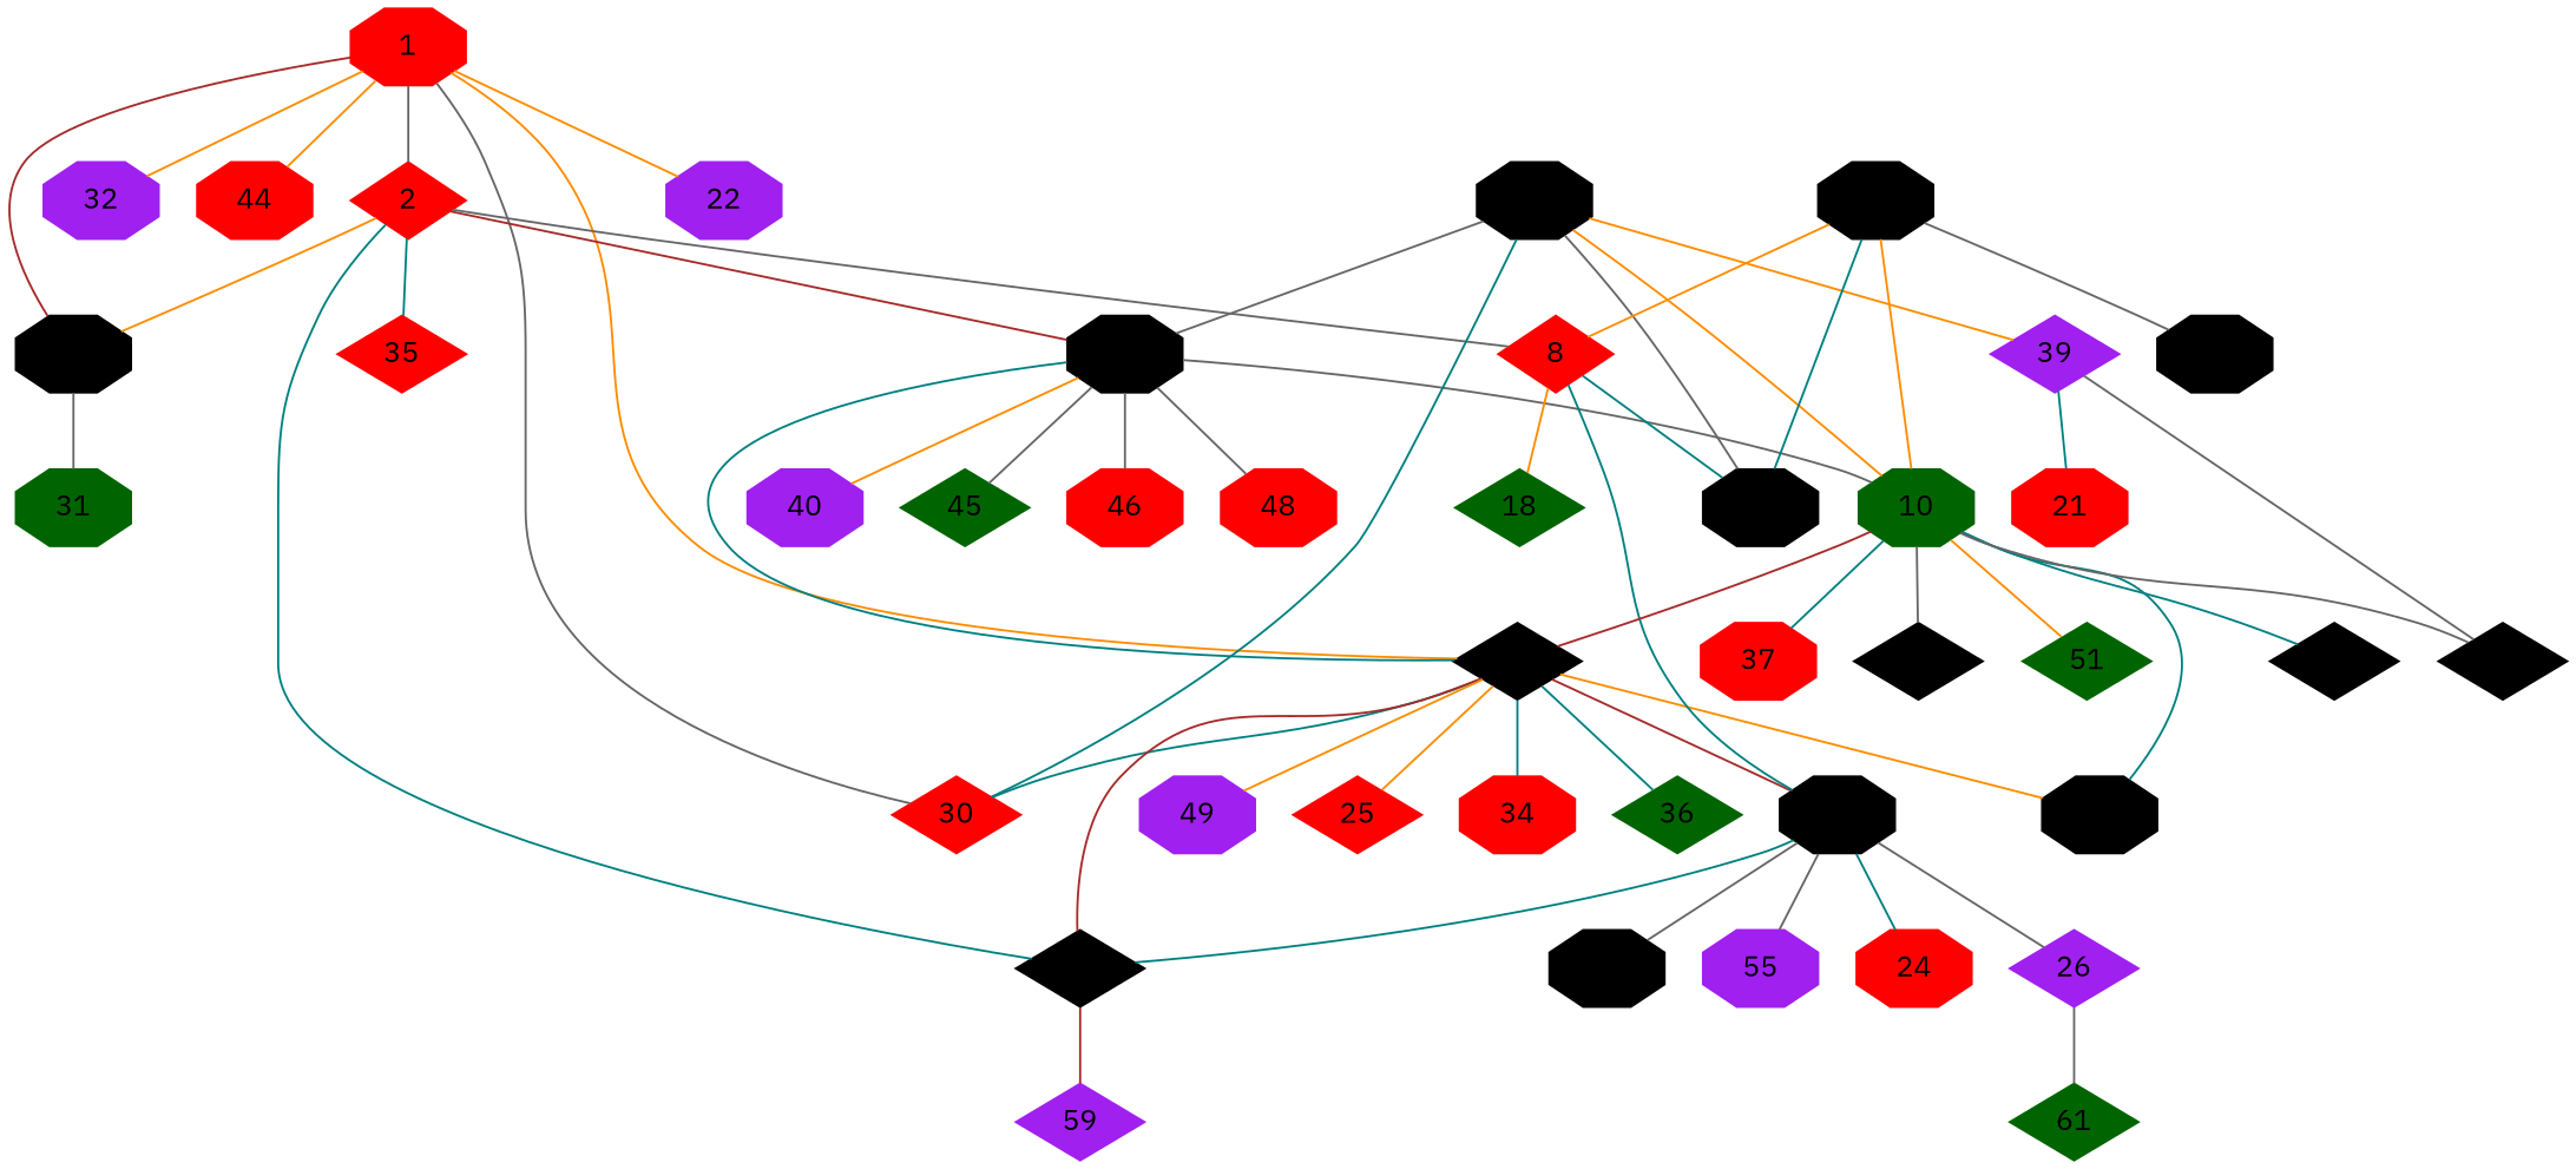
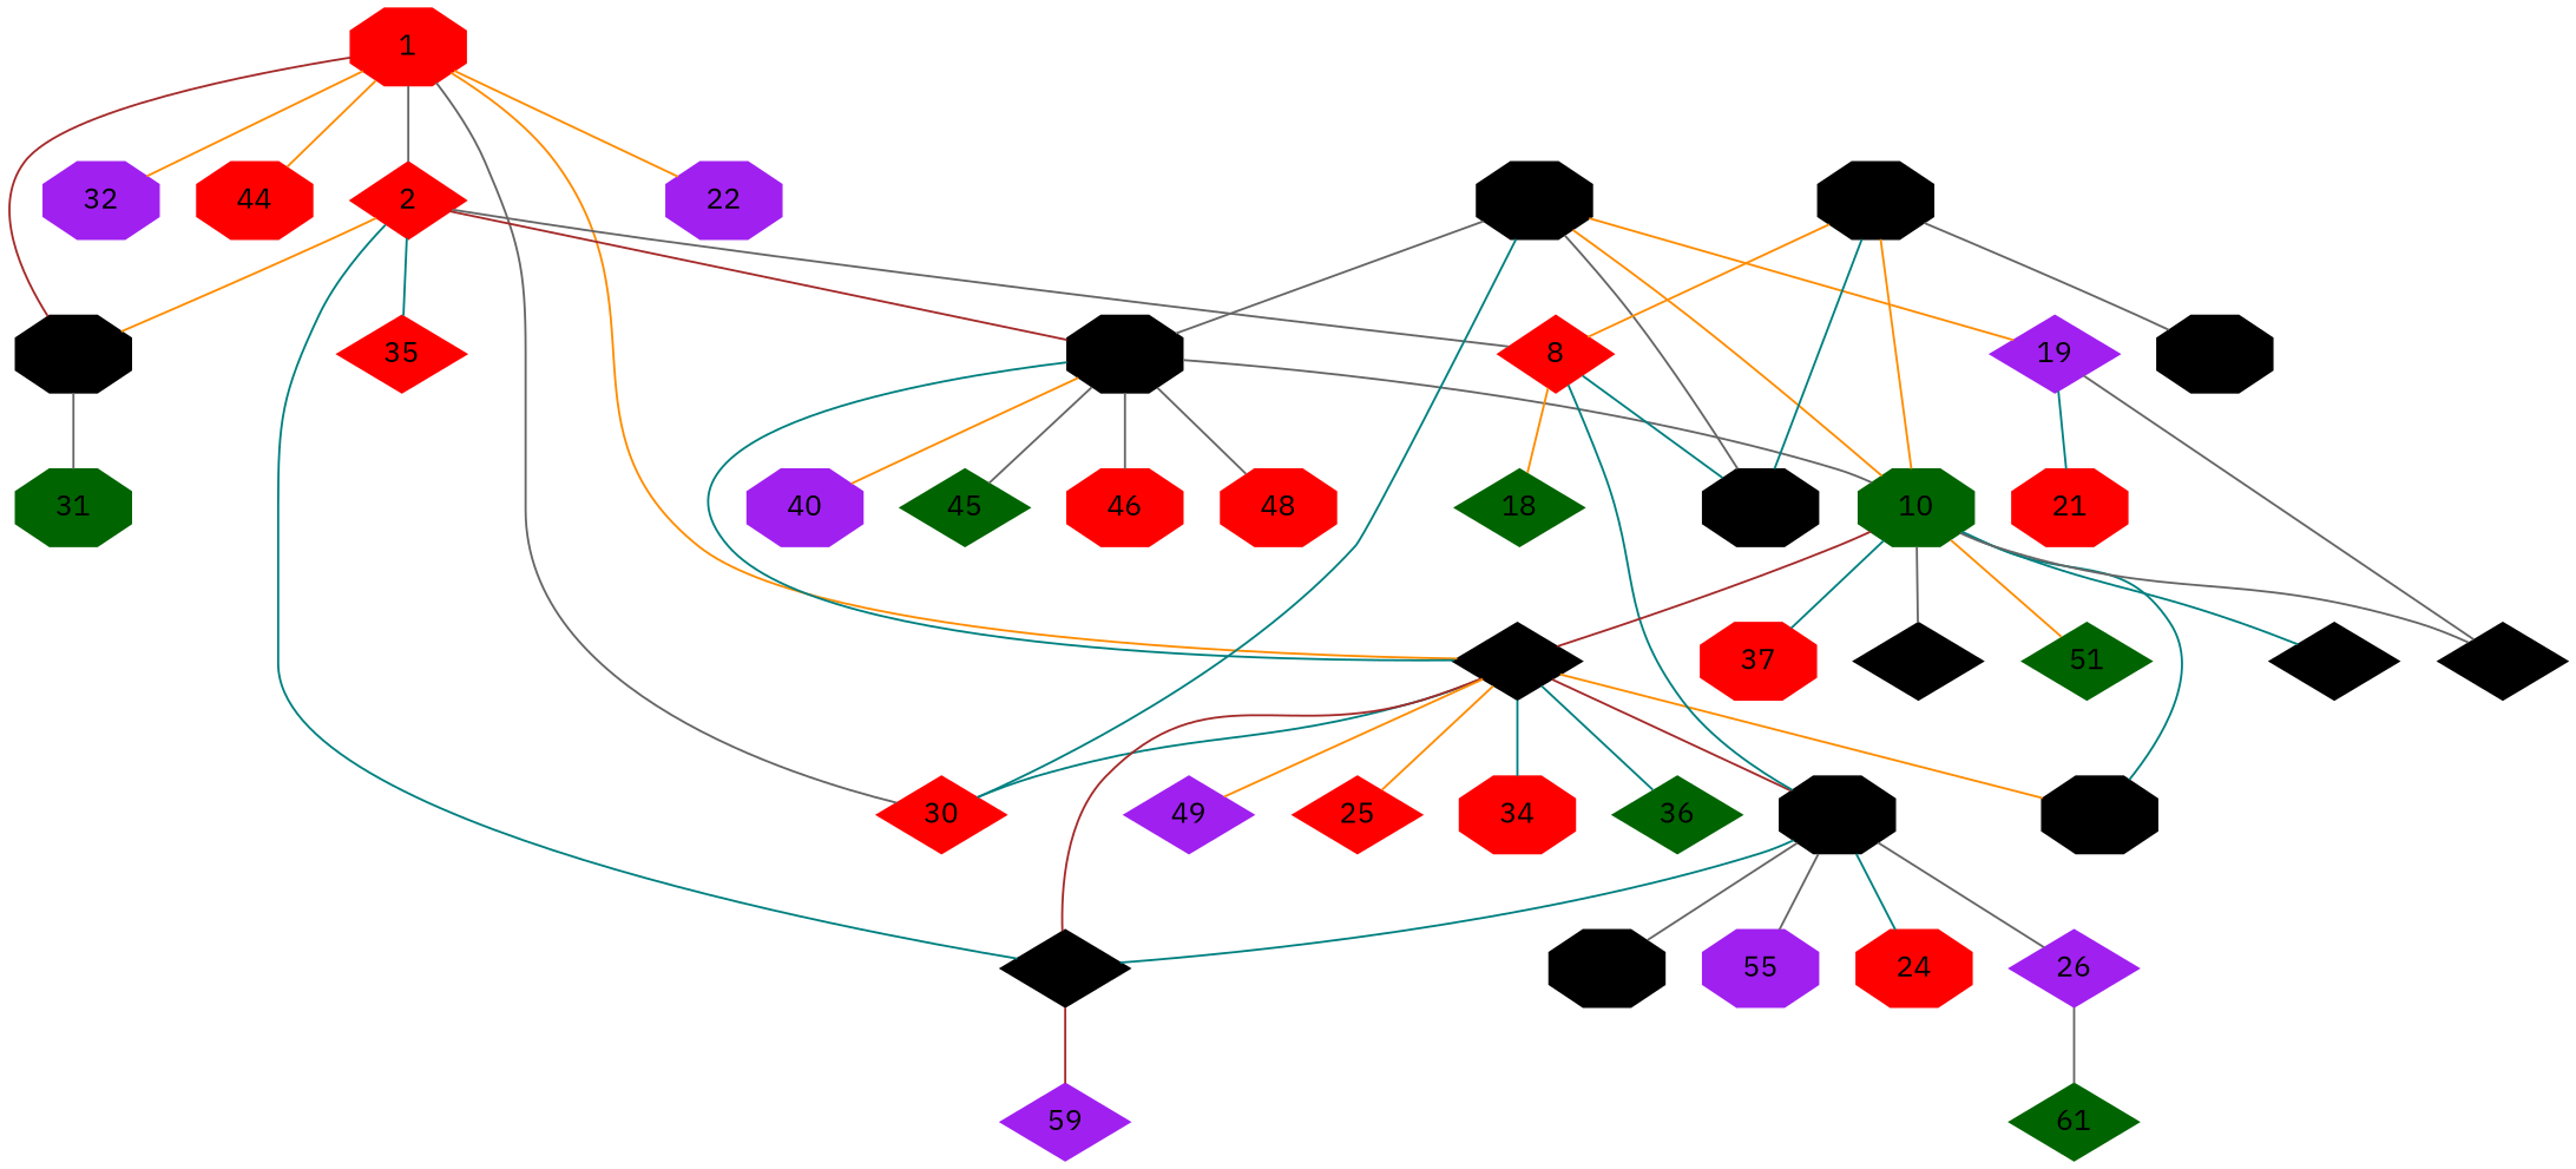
  graph {
    fontname="IBM Plex Sans"
    node [color=black fontname="IBM Plex Sans" shape=octagon style=filled]
    edge [color=gray40 fontname="IBM Plex Sans"]
    1 [color=red super="+29"]
    2 [color=red shape=diamond super="+42"]
    3 [super="+17"]
    11 [shape=diamond super="+14"]
    22 [color=purple]
    30 [color=red shape=diamond super="+56"]
    32 [color=purple]
    44 [color=red]
    5 [super="+41"]
    8 [color=red shape=diamond super="+43"]
    15 [shape=diamond super="+60"]
    35 [color=red shape=diamond]
    31 [color=darkgreen]
    13 [super="+53"]
    12 [super="+16"]
    25 [color=red shape=diamond]
    34 [color=red]
    36 [color=darkgreen shape=diamond]
-   49 [color=purple]
+   49 [color=purple shape=diamond]
    10 [color=darkgreen super="+27"]
    40 [color=purple super="+57"]
    45 [color=darkgreen shape=diamond]
    46 [color=red]
    48 [color=red]
    9 [super="+50"]
    18 [color=darkgreen shape=diamond]
    59 [color=purple shape=diamond]
    4 [super="+6"]
-   19 [color=purple shape=diamond super="+47" label=39]
+   19 [color=purple shape=diamond super="+47"]
    33 [shape=diamond]
    37 [color=red]
    38 [shape=diamond]
    51 [color=darkgreen shape=diamond]
    52 [shape=diamond]
    21 [color=red super="+39"]
    7 [super="+23"]
    20
    24 [color=red super="+28"]
    26 [color=purple shape=diamond super="+58"]
    54
    55 [color=purple]
    61 [color=darkgreen shape=diamond]
    1 -- 2
    1 -- 3 [color=brown]
    1 -- 11 [color=darkorange]
    1 -- 22 [color=darkorange]
    1 -- 30
    1 -- 32 [color=darkorange]
    1 -- 44 [color=darkorange]
    2 -- 3 [color=darkorange]
    2 -- 5 [color=brown]
    2 -- 8
    2 -- 15 [color=teal]
    2 -- 35 [color=teal]
    3 -- 31
    11 -- 30 [color=teal]
    11 -- 15 [color=brown]
    11 -- 13 [color=brown]
    11 -- 12 [color=darkorange]
    11 -- 25 [color=darkorange]
    11 -- 34 [color=teal]
    11 -- 36 [color=teal]
    11 -- 49 [color=darkorange]
    5 -- 11 [color=teal]
    5 -- 10
    5 -- 40 [color=darkorange]
    5 -- 45
    5 -- 46
    5 -- 48
    8 -- 13 [color=teal]
    8 -- 9 [color=teal]
    8 -- 18 [color=darkorange]
    15 -- 59 [color=brown]
    13 -- 15 [color=teal]
    13 -- 24 [color=teal]
    13 -- 26
    13 -- 54
    13 -- 55
    10 -- 11 [color=brown]
    10 -- 12 [color=teal]
    10 -- 33 [color=teal]
    10 -- 37 [color=teal]
    10 -- 38
    10 -- 51 [color=darkorange]
    10 -- 52
    4 -- 30 [color=teal]
    4 -- 5 [weight=2]
    4 -- 10 [color=darkorange]
    4 -- 9
    4 -- 19 [color=darkorange]
    19 -- 52
    19 -- 21 [color=teal]
    7 -- 8 [color=darkorange]
    7 -- 10 [color=darkorange]
    7 -- 9 [color=teal]
    7 -- 20
    26 -- 61
  }
